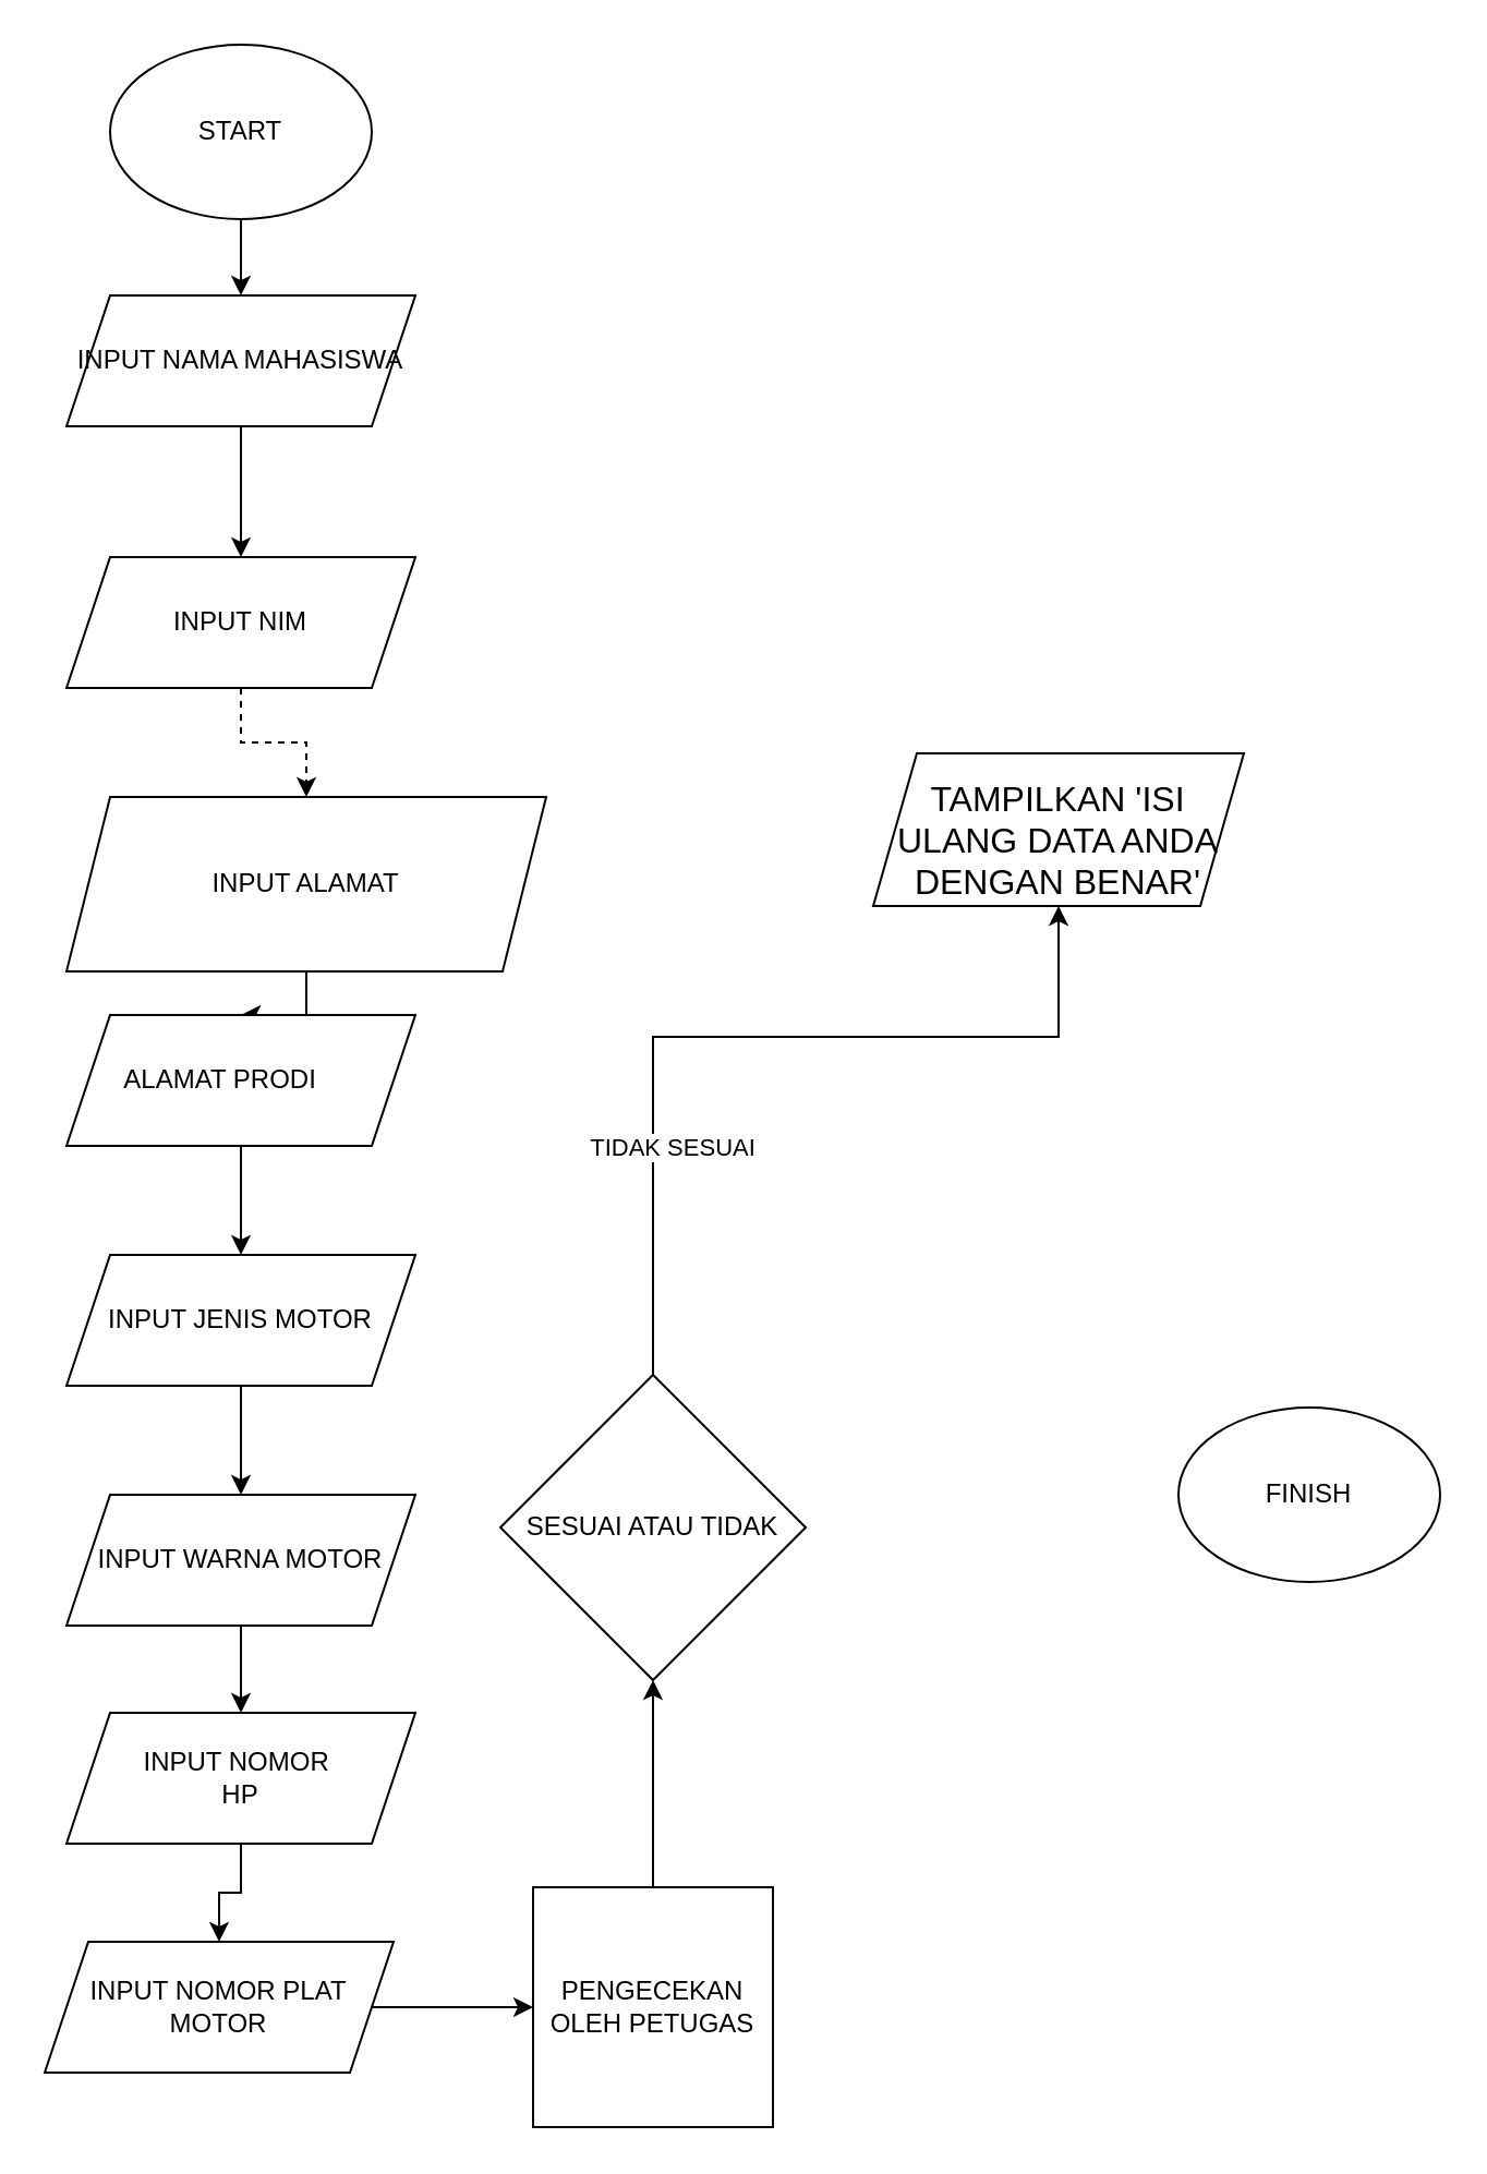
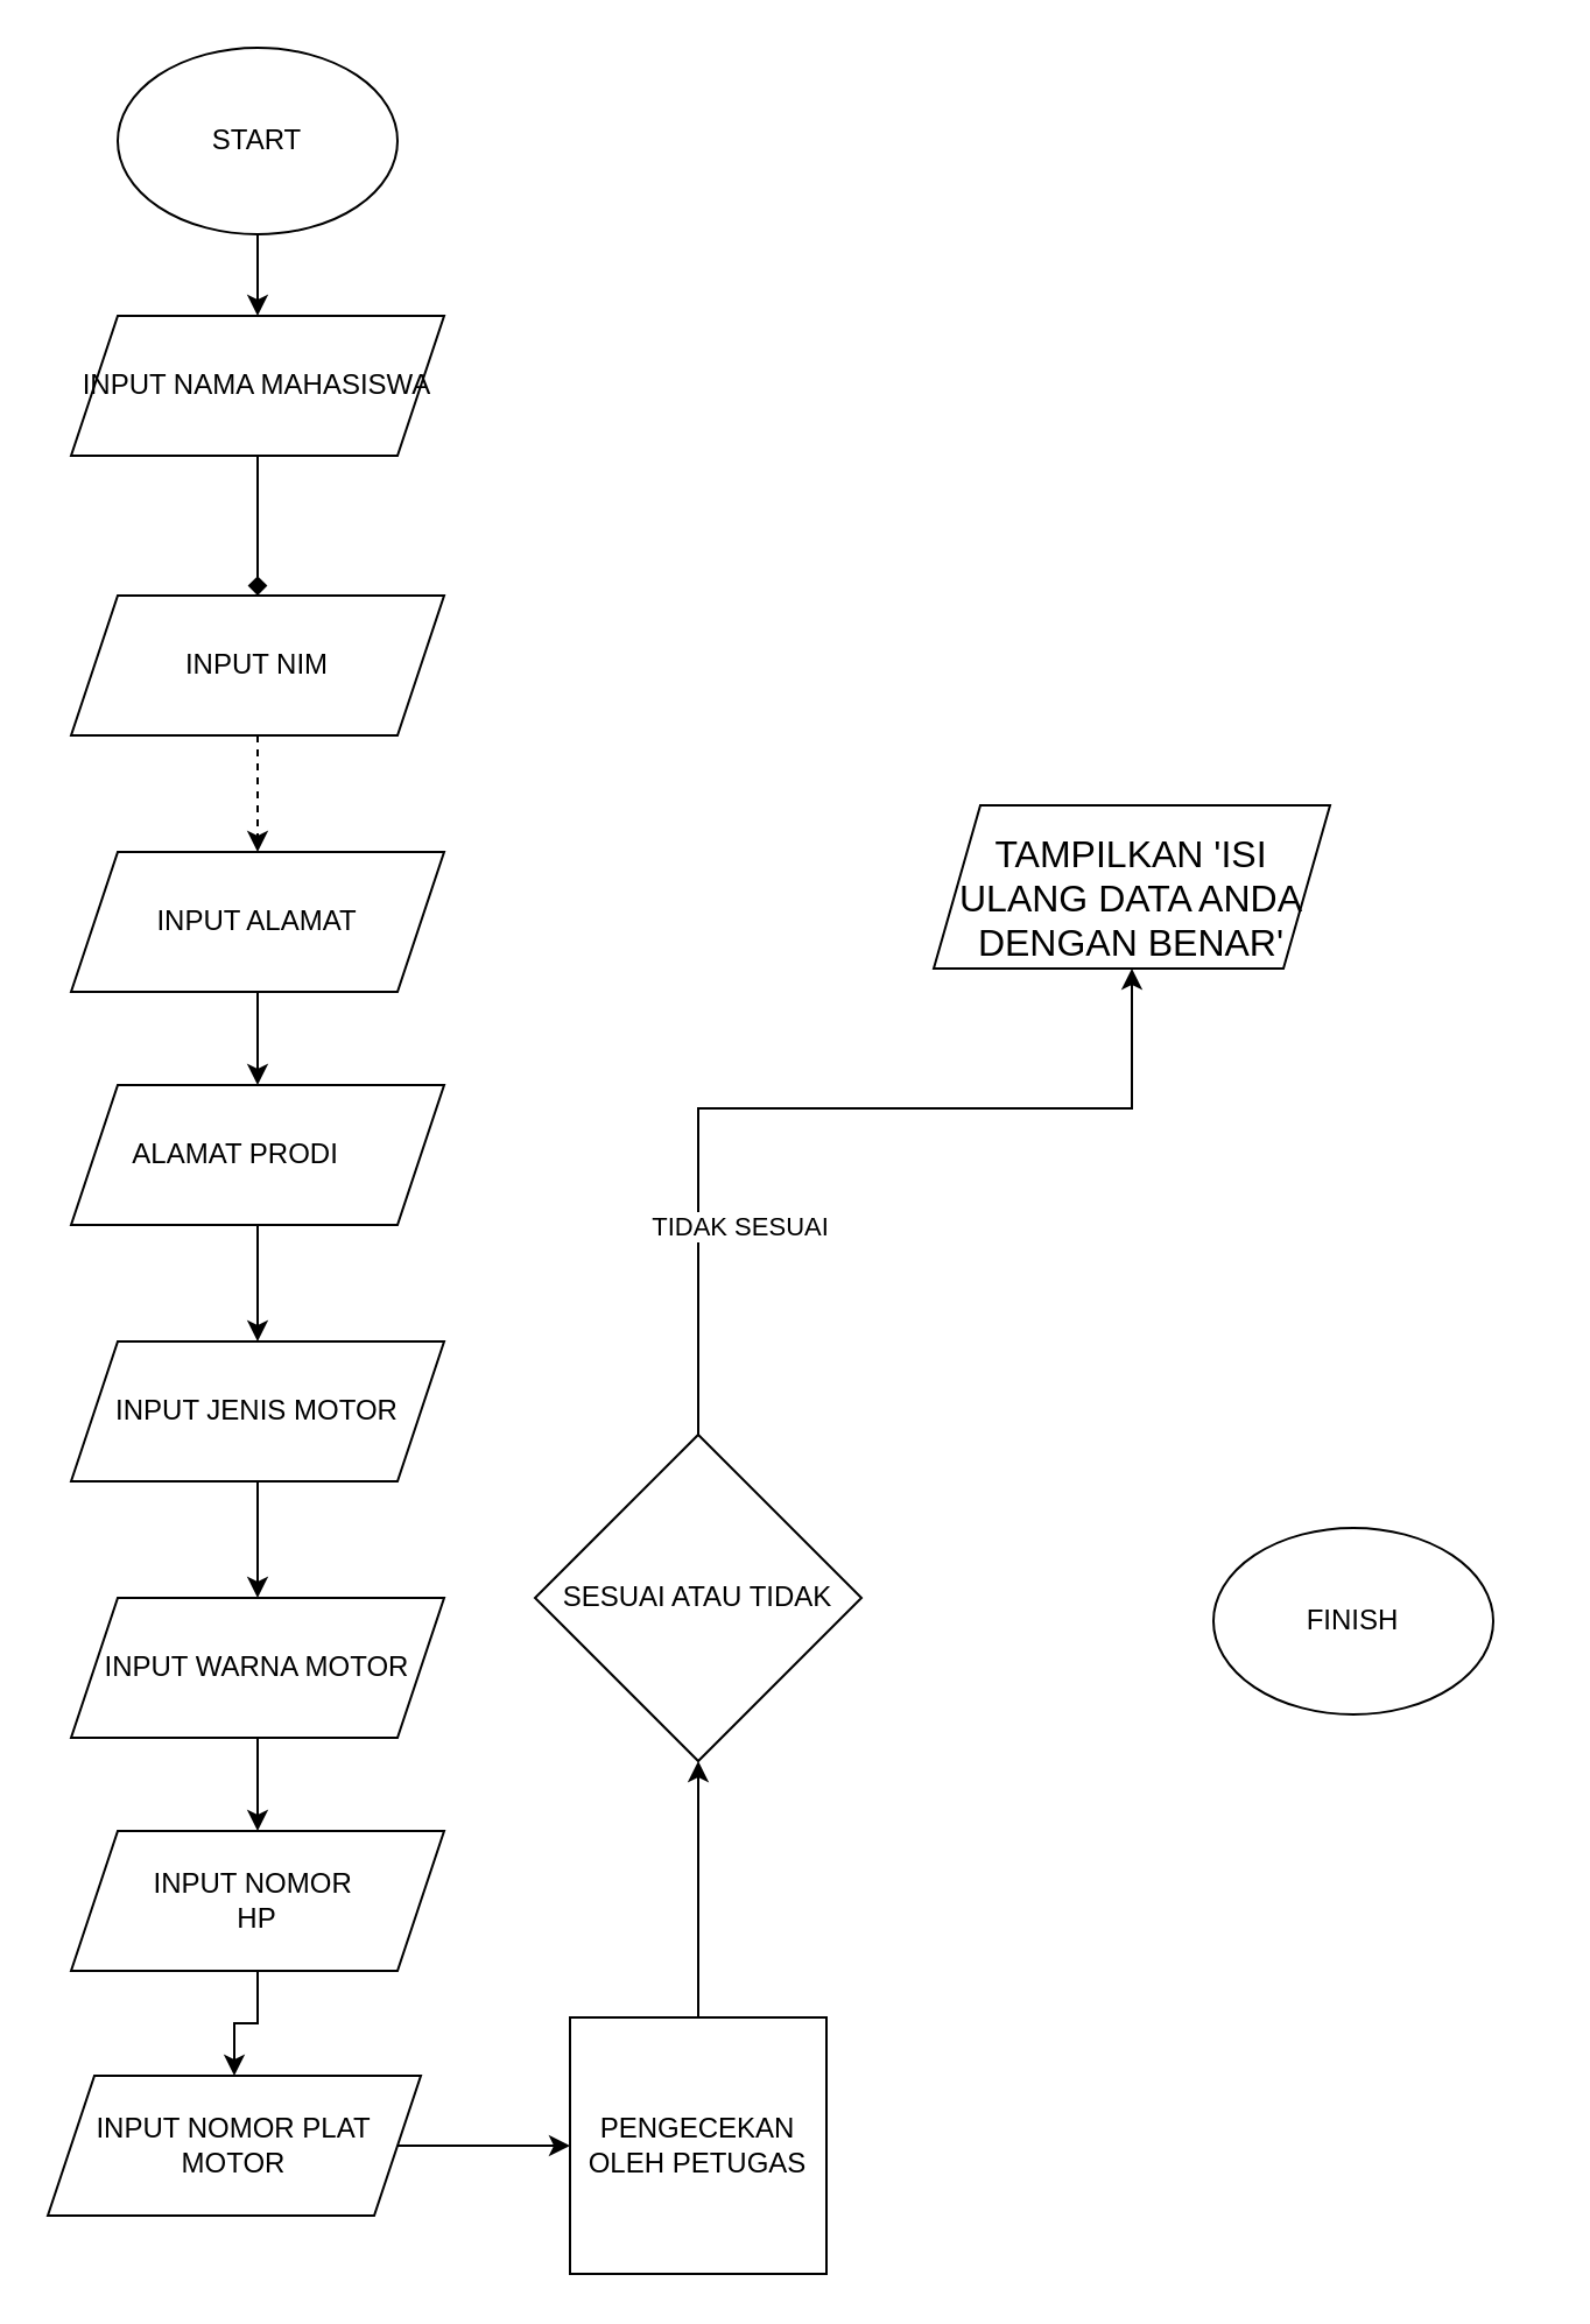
  <mxCell id="0" />
  <mxCell id="1" parent="0" />
  <mxCell id="2" value="" style="edgeStyle=orthogonalEdgeStyle;rounded=0;orthogonalLoop=1;jettySize=auto;html=1;" edge="1" parent="1" source="3" target="5"><mxGeometry relative="1" as="geometry" /></mxCell>
  <mxCell id="3" value="START" style="ellipse;whiteSpace=wrap;html=1;" vertex="1" parent="1"><mxGeometry x="50" y="20" width="120" height="80" as="geometry" /></mxCell>
- <mxCell id="4" value="" style="edgeStyle=orthogonalEdgeStyle;rounded=0;orthogonalLoop=1;jettySize=auto;html=1;" edge="1" parent="1" source="5" target="7"><mxGeometry relative="1" as="geometry" /></mxCell>
+ <mxCell id="4" value="" style="edgeStyle=orthogonalEdgeStyle;rounded=0;orthogonalLoop=1;jettySize=auto;html=1;endArrow=diamond;" edge="1" parent="1" source="5" target="7"><mxGeometry relative="1" as="geometry" /></mxCell>
  <mxCell id="5" value="INPUT NAMA MAHASISWA" style="shape=parallelogram;perimeter=parallelogramPerimeter;whiteSpace=wrap;html=1;fixedSize=1;" vertex="1" parent="1"><mxGeometry x="30" y="135" width="160" height="60" as="geometry" /></mxCell>
  <mxCell id="6" value="" style="edgeStyle=orthogonalEdgeStyle;rounded=0;orthogonalLoop=1;jettySize=auto;html=1;dashed=1;" edge="1" parent="1" source="7" target="9"><mxGeometry relative="1" as="geometry" /></mxCell>
  <mxCell id="7" value="INPUT NIM" style="shape=parallelogram;perimeter=parallelogramPerimeter;whiteSpace=wrap;html=1;fixedSize=1;" vertex="1" parent="1"><mxGeometry x="30" y="255" width="160" height="60" as="geometry" /></mxCell>
  <mxCell id="8" value="" style="edgeStyle=orthogonalEdgeStyle;rounded=0;orthogonalLoop=1;jettySize=auto;html=1;" edge="1" parent="1" source="9" target="19"><mxGeometry relative="1" as="geometry" /></mxCell>
- <mxCell id="9" value="INPUT ALAMAT" style="shape=parallelogram;perimeter=parallelogramPerimeter;whiteSpace=wrap;html=1;fixedSize=1;" vertex="1" parent="1"><mxGeometry x="30" y="365" width="220" height="80" as="geometry" /></mxCell>
+ <mxCell id="9" value="INPUT ALAMAT" style="shape=parallelogram;perimeter=parallelogramPerimeter;whiteSpace=wrap;html=1;fixedSize=1;" vertex="1" parent="1"><mxGeometry x="30" y="365" width="160" height="60" as="geometry" /></mxCell>
  <mxCell id="10" value="" style="edgeStyle=orthogonalEdgeStyle;rounded=0;orthogonalLoop=1;jettySize=auto;html=1;" edge="1" parent="1" source="11" target="23"><mxGeometry relative="1" as="geometry" /></mxCell>
  <mxCell id="11" value="INPUT NOMOR PLAT MOTOR" style="shape=parallelogram;perimeter=parallelogramPerimeter;whiteSpace=wrap;html=1;fixedSize=1;" vertex="1" parent="1"><mxGeometry x="20" y="890" width="160" height="60" as="geometry" /></mxCell>
  <mxCell id="12" value="" style="edgeStyle=orthogonalEdgeStyle;rounded=0;orthogonalLoop=1;jettySize=auto;html=1;" edge="1" parent="1" source="13" target="11"><mxGeometry relative="1" as="geometry" /></mxCell>
  <mxCell id="13" value="INPUT NOMOR&amp;nbsp;&lt;div&gt;HP&lt;/div&gt;" style="shape=parallelogram;perimeter=parallelogramPerimeter;whiteSpace=wrap;html=1;fixedSize=1;" vertex="1" parent="1"><mxGeometry x="30" y="785" width="160" height="60" as="geometry" /></mxCell>
  <mxCell id="14" value="" style="edgeStyle=orthogonalEdgeStyle;rounded=0;orthogonalLoop=1;jettySize=auto;html=1;" edge="1" parent="1" source="15" target="13"><mxGeometry relative="1" as="geometry" /></mxCell>
  <mxCell id="15" value="INPUT WARNA MOTOR" style="shape=parallelogram;perimeter=parallelogramPerimeter;whiteSpace=wrap;html=1;fixedSize=1;" vertex="1" parent="1"><mxGeometry x="30" y="685" width="160" height="60" as="geometry" /></mxCell>
  <mxCell id="16" value="" style="edgeStyle=orthogonalEdgeStyle;rounded=0;orthogonalLoop=1;jettySize=auto;html=1;" edge="1" parent="1" source="17" target="15"><mxGeometry relative="1" as="geometry" /></mxCell>
  <mxCell id="17" value="INPUT JENIS MOTOR" style="shape=parallelogram;perimeter=parallelogramPerimeter;whiteSpace=wrap;html=1;fixedSize=1;" vertex="1" parent="1"><mxGeometry x="30" y="575" width="160" height="60" as="geometry" /></mxCell>
  <mxCell id="18" value="" style="edgeStyle=orthogonalEdgeStyle;rounded=0;orthogonalLoop=1;jettySize=auto;html=1;" edge="1" parent="1" source="19" target="17"><mxGeometry relative="1" as="geometry" /></mxCell>
  <mxCell id="19" value="ALAMAT PRODI&lt;span style=&quot;white-space: pre;&quot;&gt;&#09;&lt;/span&gt;" style="shape=parallelogram;perimeter=parallelogramPerimeter;whiteSpace=wrap;html=1;fixedSize=1;" vertex="1" parent="1"><mxGeometry x="30" y="465" width="160" height="60" as="geometry" /></mxCell>
  <mxCell id="20" value="TIDAK SESUAI" style="edgeStyle=orthogonalEdgeStyle;rounded=0;orthogonalLoop=1;jettySize=auto;html=1;entryX=0.5;entryY=1;entryDx=0;entryDy=0;" edge="1" parent="1" source="21" target="26"><mxGeometry x="-0.182" y="-51" relative="1" as="geometry"><mxPoint x="299" y="45" as="targetPoint" /><Array as="points"><mxPoint x="299" y="475" /><mxPoint x="485" y="475" /></Array><mxPoint as="offset" /></mxGeometry></mxCell>
- <mxCell id="21" value="SESUAI ATAU TIDAK" style="rhombus;whiteSpace=wrap;html=1;" vertex="1" parent="1"><mxGeometry x="229" y="630" width="140" height="140" as="geometry" /></mxCell>
+ <mxCell id="21" value="SESUAI ATAU TIDAK" style="rhombus;whiteSpace=wrap;html=1;" vertex="1" parent="1"><mxGeometry x="229" y="615" width="140" height="140" as="geometry" /></mxCell>
  <mxCell id="22" value="" style="edgeStyle=orthogonalEdgeStyle;rounded=0;orthogonalLoop=1;jettySize=auto;html=1;" edge="1" parent="1" source="23" target="21"><mxGeometry relative="1" as="geometry" /></mxCell>
  <mxCell id="23" value="PENGECEKAN OLEH PETUGAS" style="whiteSpace=wrap;html=1;aspect=fixed;" vertex="1" parent="1"><mxGeometry x="244" y="865" width="110" height="110" as="geometry" /></mxCell>
- <mxCell id="24" value="FINISH" style="ellipse;whiteSpace=wrap;html=1;" vertex="1" parent="1"><mxGeometry x="540" y="645" width="120" height="80" as="geometry" /></mxCell>
+ <mxCell id="24" value="FINISH" style="ellipse;whiteSpace=wrap;html=1;" vertex="1" parent="1"><mxGeometry x="520" y="655" width="120" height="80" as="geometry" /></mxCell>
  <mxCell id="25" value="" style="shape=parallelogram;perimeter=parallelogramPerimeter;whiteSpace=wrap;html=1;fixedSize=1;" vertex="1" parent="1"><mxGeometry x="400" y="345" width="170" height="70" as="geometry" /></mxCell>
  <mxCell id="26" value="TAMPILKAN 'ISI ULANG DATA ANDA DENGAN BENAR'" style="text;strokeColor=none;align=center;fillColor=none;html=1;verticalAlign=middle;whiteSpace=wrap;rounded=0;fontSize=16;" vertex="1" parent="1"><mxGeometry x="400" y="355" width="170" height="60" as="geometry" /></mxCell>
